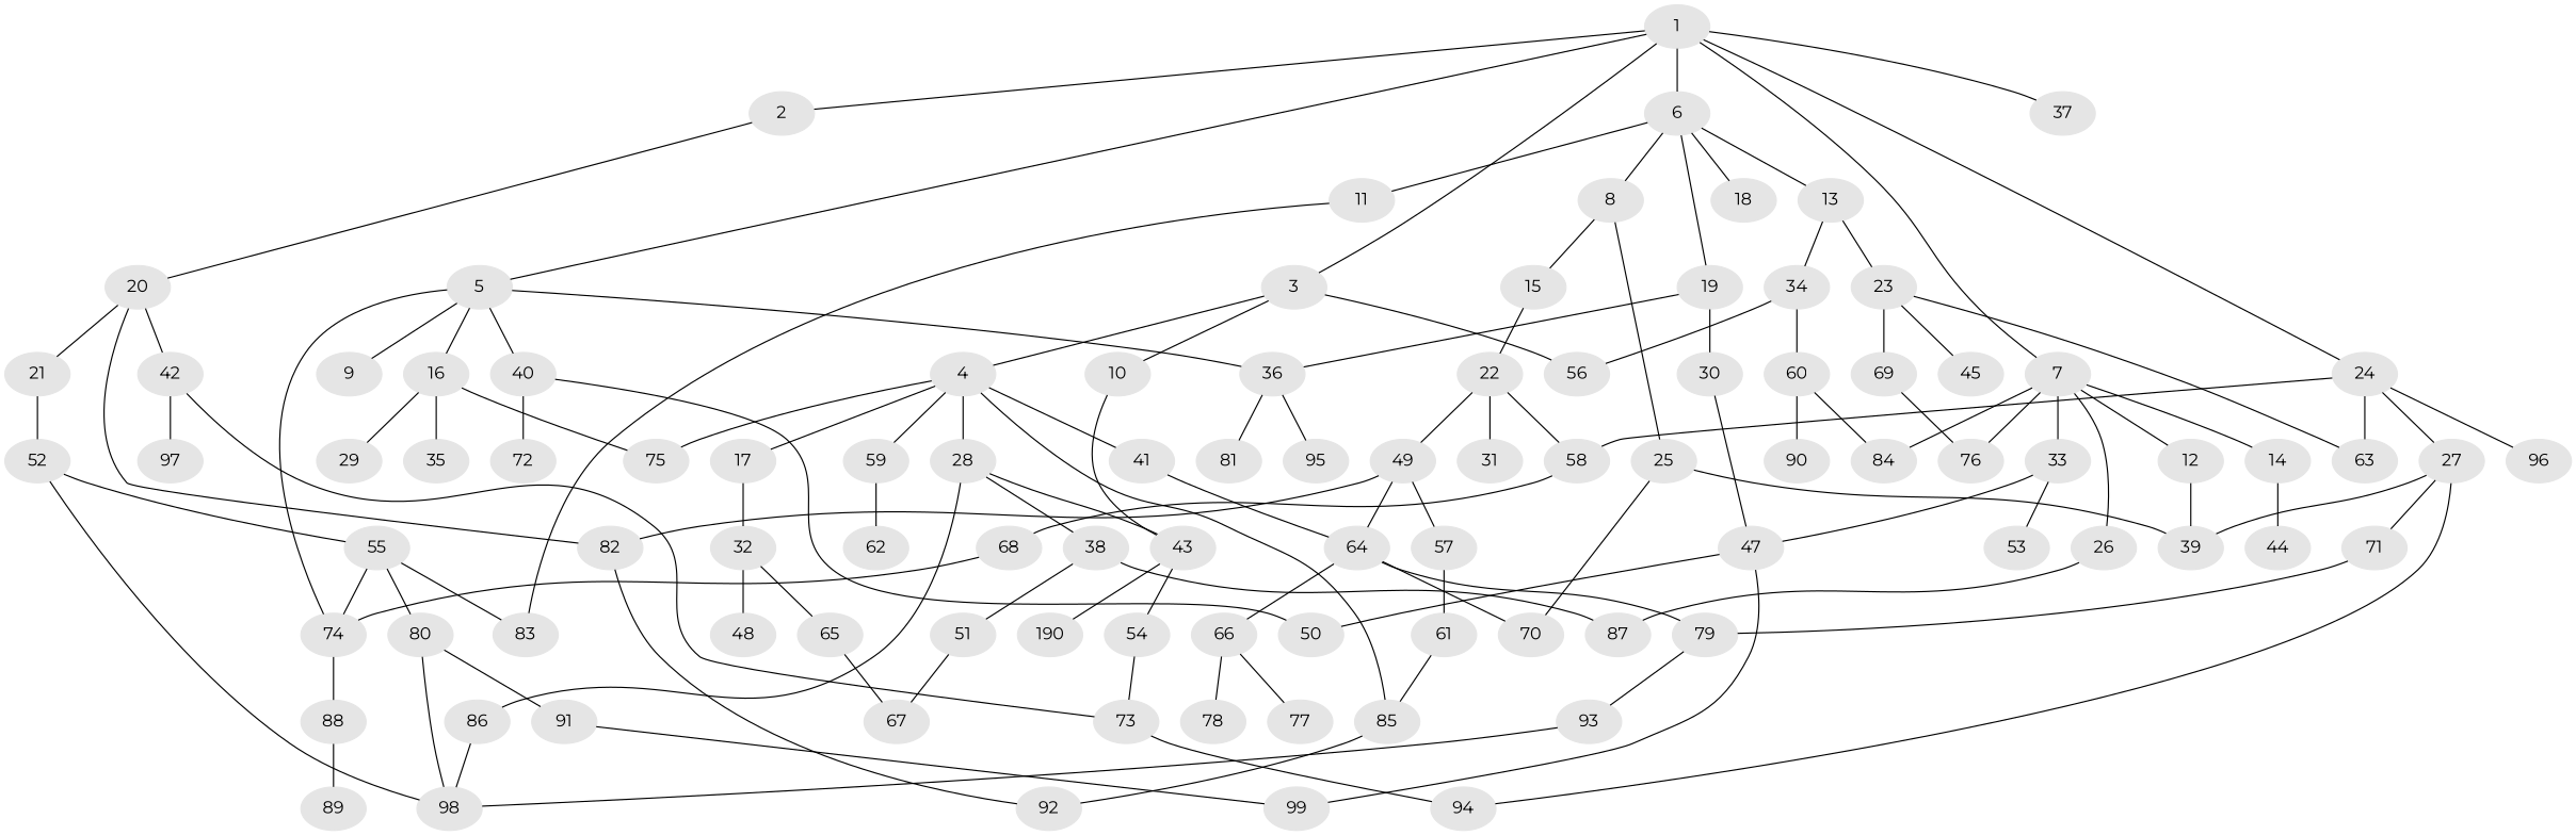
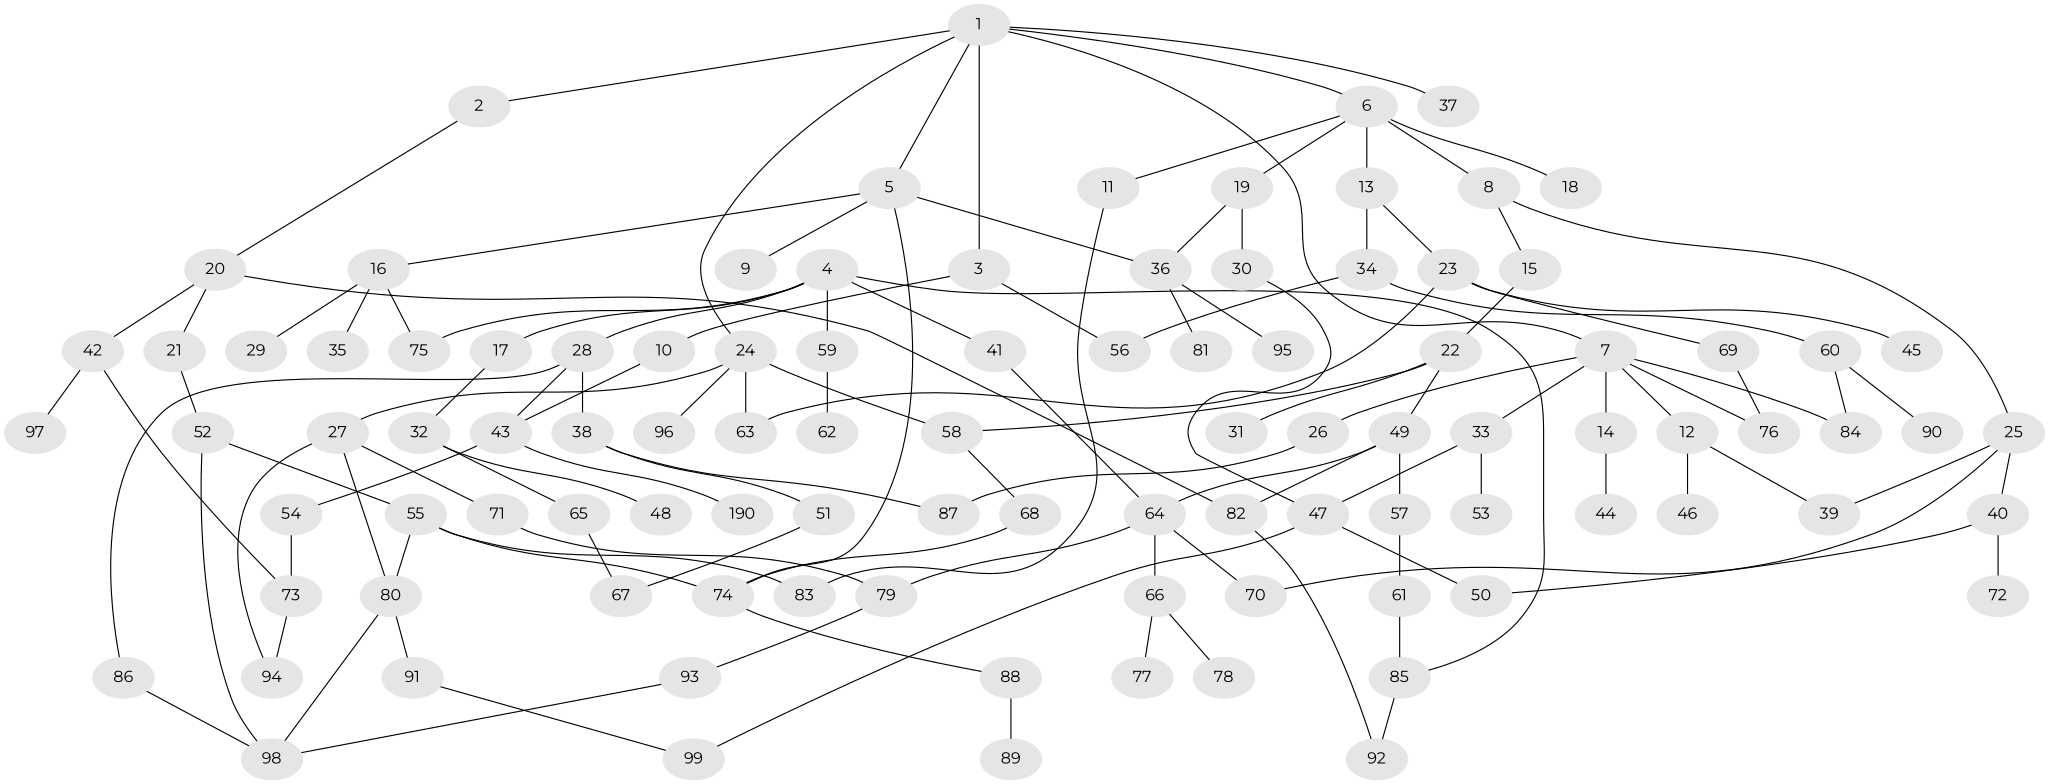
  graph {
    fontname=Montserrat
    node [color=gray90 fontname=Montserrat style=filled]
    edge [fontname=Montserrat]
    1
    2
    3
    5
    6
    7
    24
    37
    20
    4
    10
    56
    9
    16
    36
    40
    74
    8
    11
    13
    18
    19
    12
    14
    26
    33
    76
    84
    58
    63
    27
    96
    21
    42
    82
    17
    28
    41
    59
    75
    85
    43
    32
    38
    86
    64
    62
    92
    29
    35
    81
    95
    50
    72
    88
    15
    25
    83
    23
    34
    30
    39
+   46
    44
    87
    47
    53
    22
    70
    54
    n71 [label=190]
    45
    69
    60
    31
    49
    48
    65
    52
    73
    97
    55
    98
    57
    68
    71
    80
    94
    79
    91
    51
    99
    67
    90
    66
    61
    77
    78
    93
    89
    1 -- 2
    1 -- 3
    1 -- 5
    1 -- 6
    1 -- 7
    1 -- 24
    1 -- 37
    2 -- 20
-   3 -- 4
    3 -- 10
    3 -- 56
    5 -- 9
    5 -- 16
    5 -- 36
-   5 -- 40
+   25 -- 40
    5 -- 74
    6 -- 8
    6 -- 11
    6 -- 13
    6 -- 18
    6 -- 19
    7 -- 12
    7 -- 14
    7 -- 26
    7 -- 33
    7 -- 76
    7 -- 84
    24 -- 58
    24 -- 63
    24 -- 27
    24 -- 96
    20 -- 21
    20 -- 42
    20 -- 82
    4 -- 17
    4 -- 28
    4 -- 41
    4 -- 59
    4 -- 75
    4 -- 85
    10 -- 43
    16 -- 75
    16 -- 29
    16 -- 35
    36 -- 81
    36 -- 95
    40 -- 50
    40 -- 72
    74 -- 88
    8 -- 15
    8 -- 25
    11 -- 83
    13 -- 23
    13 -- 34
    19 -- 36
    19 -- 30
    12 -- 39
+   12 -- 46
    14 -- 44
    26 -- 87
    33 -- 47
    33 -- 53
    58 -- 68
    27 -- 71
-   27 -- 39
+   27 -- 80
    27 -- 94
    21 -- 52
    42 -- 73
    42 -- 97
    82 -- 92
    17 -- 32
    28 -- 43
    28 -- 38
    28 -- 86
    41 -- 64
    59 -- 62
    85 -- 92
    43 -- 54
    43 -- n71
    32 -- 48
    32 -- 65
    38 -- 87
    38 -- 51
    86 -- 98
    64 -- 70
    64 -- 79
    64 -- 66
    88 -- 89
    15 -- 22
    25 -- 39
    25 -- 70
    23 -- 63
    23 -- 45
    23 -- 69
    34 -- 56
    34 -- 60
    30 -- 47
    47 -- 50
    47 -- 99
    22 -- 58
    22 -- 31
    22 -- 49
    54 -- 73
    69 -- 76
    60 -- 84
    60 -- 90
    49 -- 82
    49 -- 64
    49 -- 57
    65 -- 67
    52 -- 55
    52 -- 98
    73 -- 94
    55 -- 74
    55 -- 83
    55 -- 80
    57 -- 61
    68 -- 74
    71 -- 79
    80 -- 98
    80 -- 91
    79 -- 93
    91 -- 99
    51 -- 67
    66 -- 77
    66 -- 78
    61 -- 85
    93 -- 98
  }
